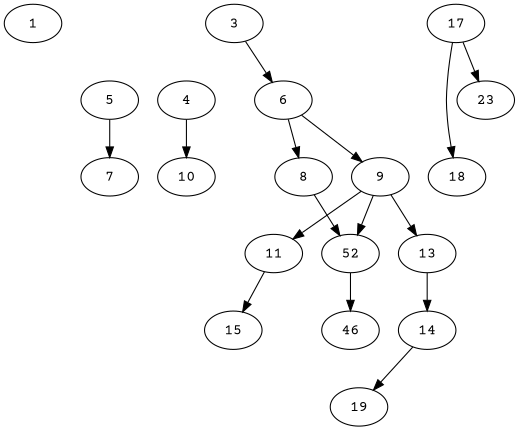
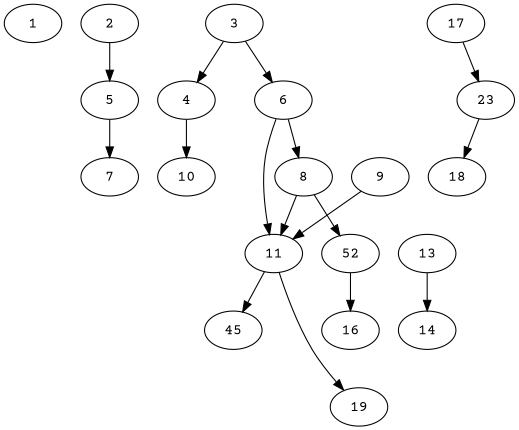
  digraph {
    fontname="Courier Prime"
    node [alpha=0.01 fontname="Courier Prime"]
    edge [fontname="Courier Prime"]
    1 [expect_size=196987909688625440]
+   2 [alpha=0.19 expect_size=152564008482089408]
    5 [alpha=0.11 expect_size=57581491329794]
    7 [alpha=0.10 expect_size=11997800119053776]
    3 [alpha=0.03 expect_size=13225060696838504]
    4 [expect_size=1895679963457180]
    6 [alpha=0.10 expect_size=69884311827050921984]
    10 [expect_size=426019611889669]
    8 [alpha=0.08 expect_size=264196023906205696000]
    9 [alpha=0.00 expect_size=139958824705424480]
    11 [alpha=0.11 expect_size=161543217303217242112]
    n12 [alpha=0.18 expect_size=13304912716266446 label=52]
    13 [alpha=0.10 expect_size=692325182581684864]
-   15 [alpha=0.02 expect_size=1113891511642093]
-   16 [alpha=0.16 expect_size=26537992499757056000 label=46]
+   15 [alpha=0.02 expect_size=1113891511642093 label=45]
+   16 [alpha=0.16 expect_size=26537992499757056000]
    14 [alpha=0.00 expect_size=19848514905378156]
    19 [alpha=0.11 expect_size=96882602424571789312]
    17 [alpha=0.19 expect_size=1962309864219511]
    18 [alpha=0.14 expect_size=578099267003973760]
    n20 [expect_size=32924381004864716 label=23]
+   2 -> 5
    5 -> 7
+   3 -> 4
    3 -> 6
    4 -> 10
    6 -> 8
-   6 -> 9
+   6 -> 11
+   8 -> 11
    8 -> n12
    9 -> 11
-   9 -> n12
-   9 -> 13
    11 -> 15
    n12 -> 16
    13 -> 14
-   14 -> 19
-   17 -> 18
+   11 -> 19
+   n20 -> 18
    17 -> n20
  }
